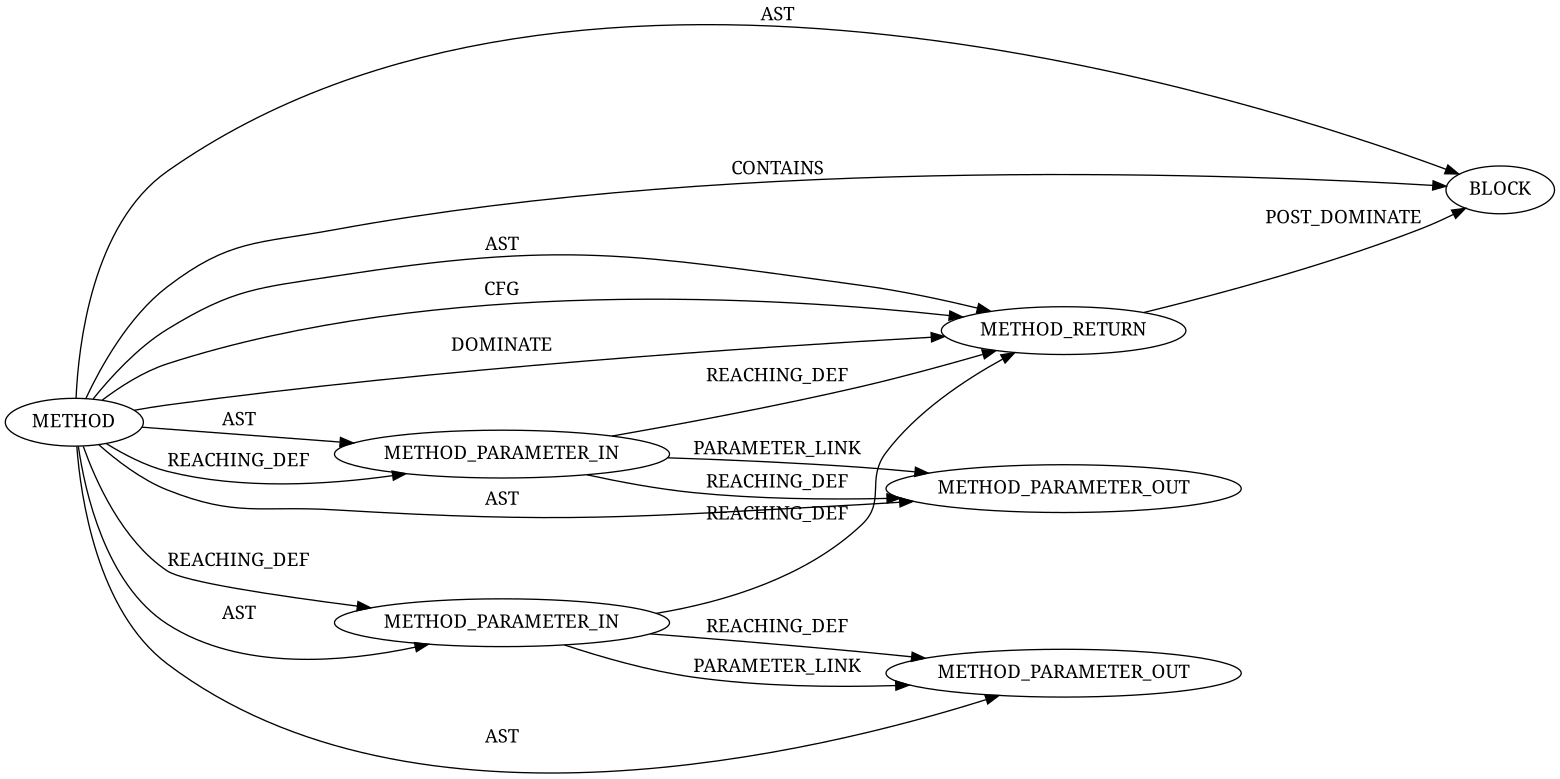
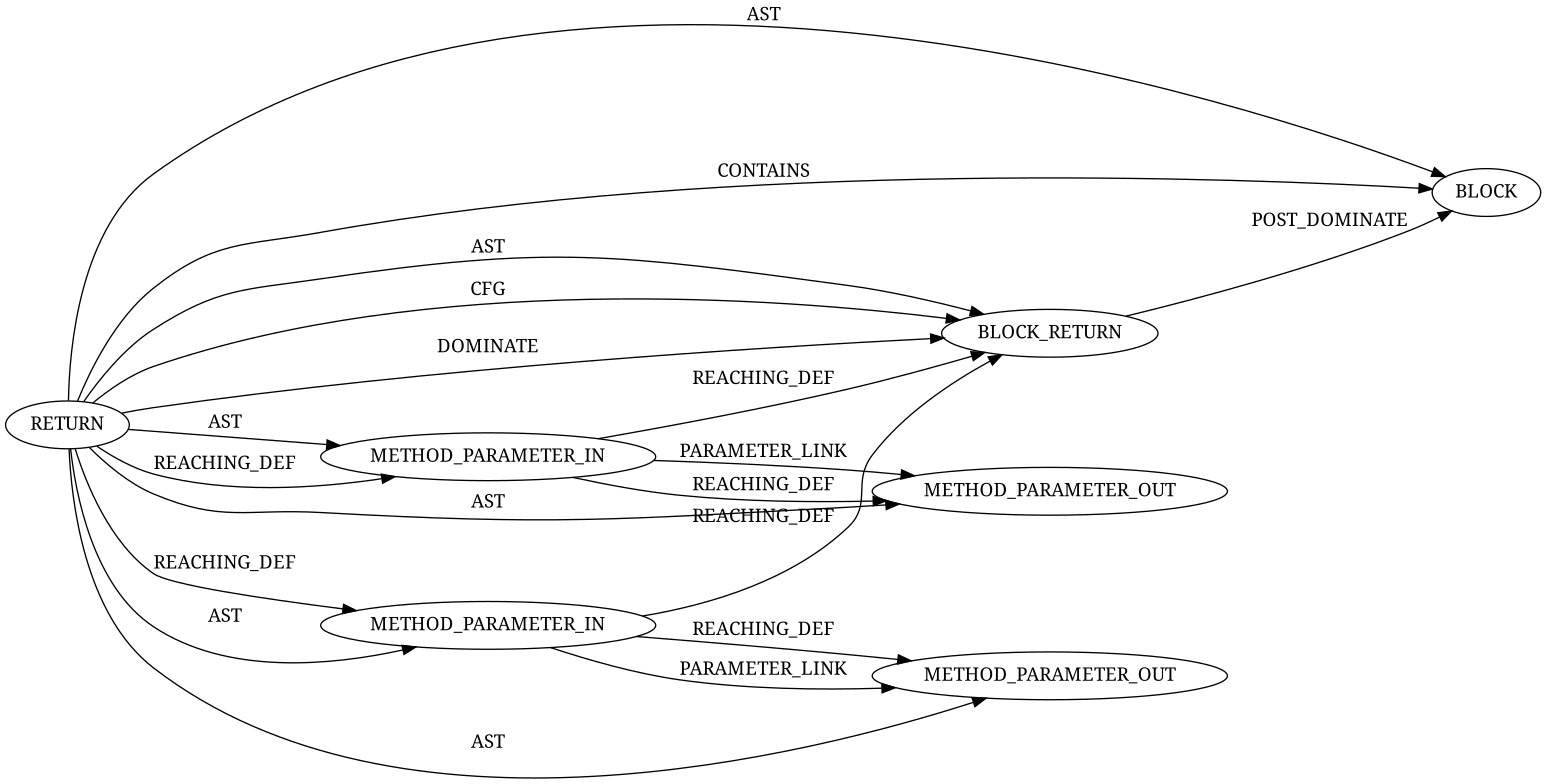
  digraph {
    fontname="Noto Serif"
    rankdir=LR
    node [CODE="<empty>" ORDER=1 fontname="Noto Serif" TYPE_FULL_NAME=ANY EVALUATION_STRATEGY=BY_VALUE IS_VARIADIC=false]
    edge [fontname="Noto Serif"]
-   n1 [AST_PARENT_FULL_NAME="<global>" AST_PARENT_TYPE=NAMESPACE_BLOCK FILENAME="<empty>" FULL_NAME=X509_NAME_cmp IS_EXTERNAL=true NAME=X509_NAME_cmp ORDER=0 label=METHOD TYPE_FULL_NAME="" EVALUATION_STRATEGY="" IS_VARIADIC=""]
+   n1 [AST_PARENT_FULL_NAME="<global>" AST_PARENT_TYPE=NAMESPACE_BLOCK FILENAME="<empty>" FULL_NAME=X509_NAME_cmp IS_EXTERNAL=true NAME=X509_NAME_cmp ORDER=0 label=RETURN TYPE_FULL_NAME="" EVALUATION_STRATEGY="" IS_VARIADIC=""]
    n2 [ARGUMENT_INDEX=1 label=BLOCK EVALUATION_STRATEGY="" IS_VARIADIC=""]
    n3 [CODE=p1 INDEX=1 NAME=p1 label=METHOD_PARAMETER_IN]
    n4 [CODE=p2 INDEX=2 NAME=p2 ORDER=2 label=METHOD_PARAMETER_OUT]
    n5 [CODE=p1 INDEX=1 NAME=p1 label=METHOD_PARAMETER_OUT]
    n6 [CODE=p2 INDEX=2 NAME=p2 ORDER=2 label=METHOD_PARAMETER_IN]
-   n7 [CODE=RET ORDER=2 label=METHOD_RETURN IS_VARIADIC=""]
+   n7 [CODE=RET ORDER=2 label=BLOCK_RETURN IS_VARIADIC=""]
    n1 -> n2 [label=AST]
    n1 -> n2 [label=CONTAINS]
    n1 -> n3 [label=REACHING_DEF]
    n1 -> n3 [label=AST]
    n1 -> n4 [label=AST]
    n1 -> n5 [label=AST]
    n1 -> n6 [label=REACHING_DEF]
    n1 -> n6 [label=AST]
    n1 -> n7 [label=CFG]
    n1 -> n7 [label=DOMINATE]
    n1 -> n7 [label=AST]
    n3 -> n5 [label=PARAMETER_LINK]
    n3 -> n5 [VARIABLE=p1 label=REACHING_DEF]
    n3 -> n7 [VARIABLE=p1 label=REACHING_DEF]
    n6 -> n4 [VARIABLE=p2 label=REACHING_DEF]
    n6 -> n4 [label=PARAMETER_LINK]
    n6 -> n7 [VARIABLE=p2 label=REACHING_DEF]
    n7 -> n2 [label=POST_DOMINATE]
  }
